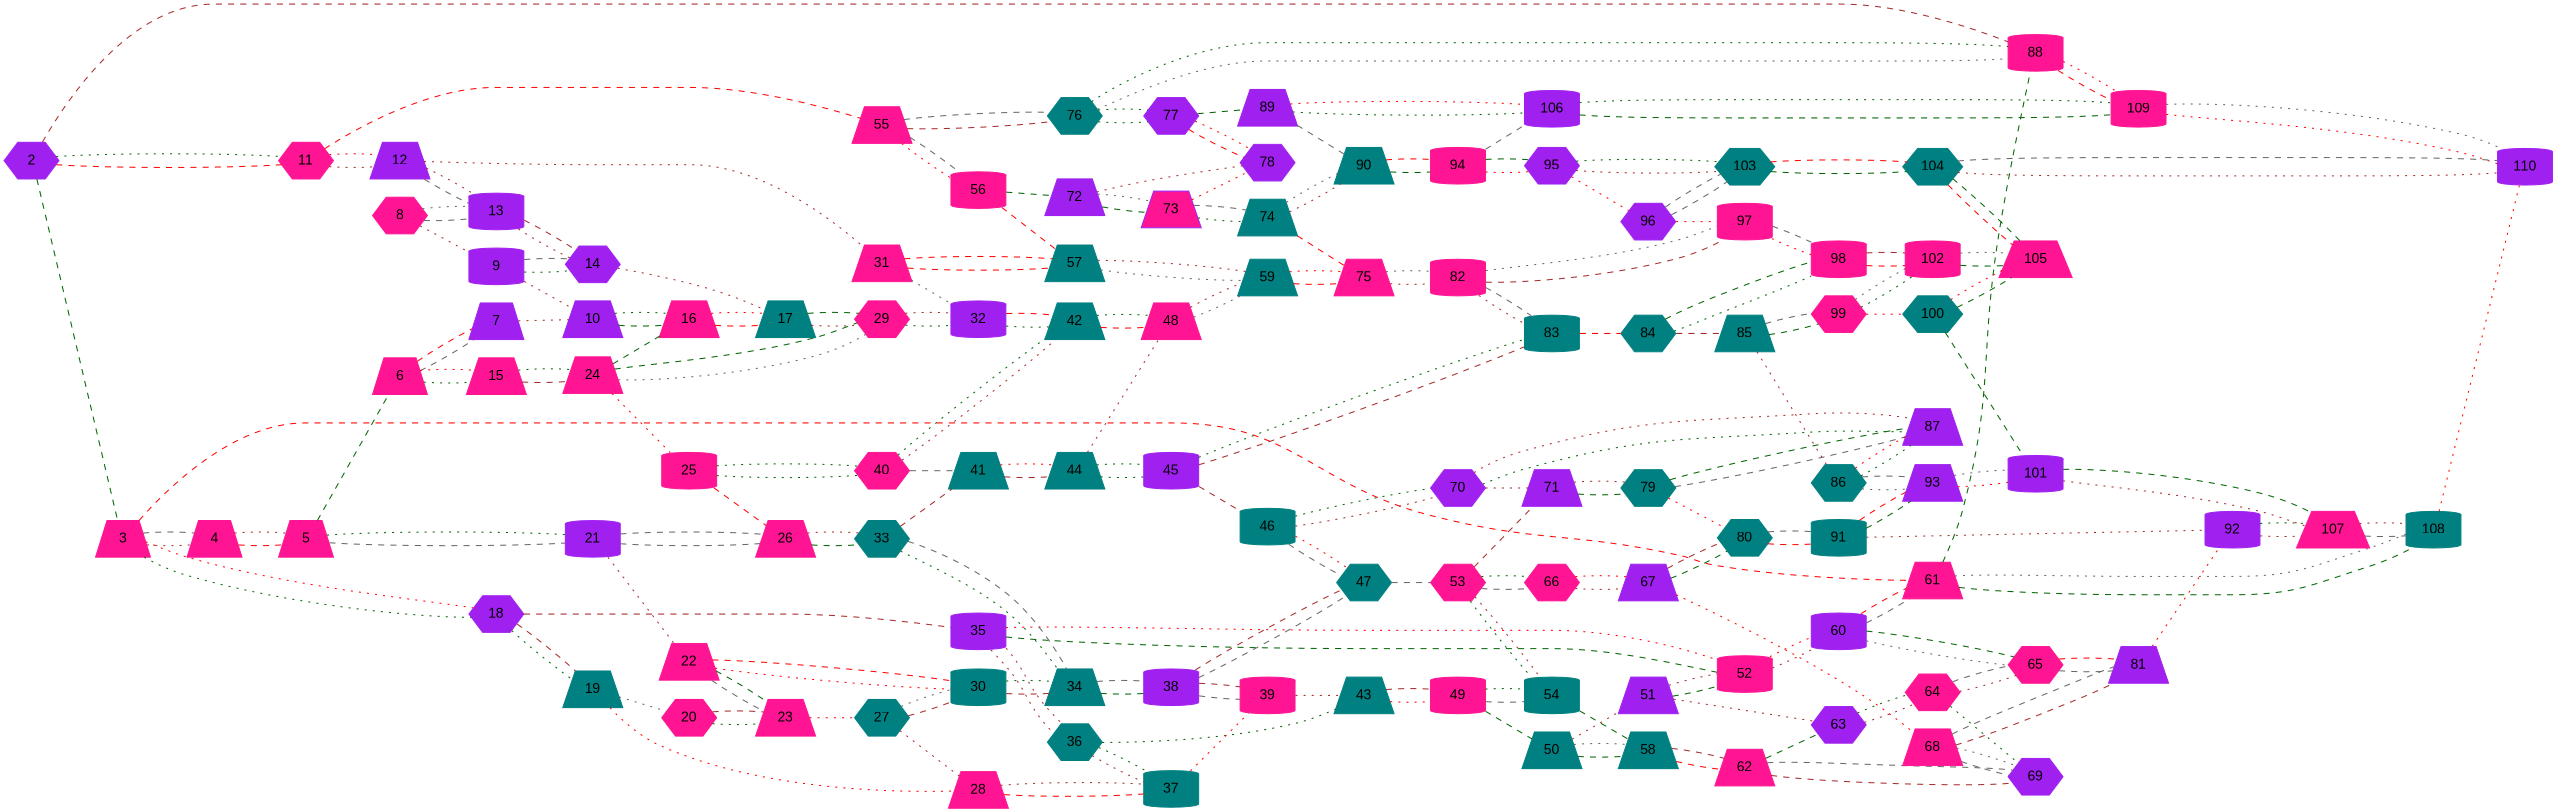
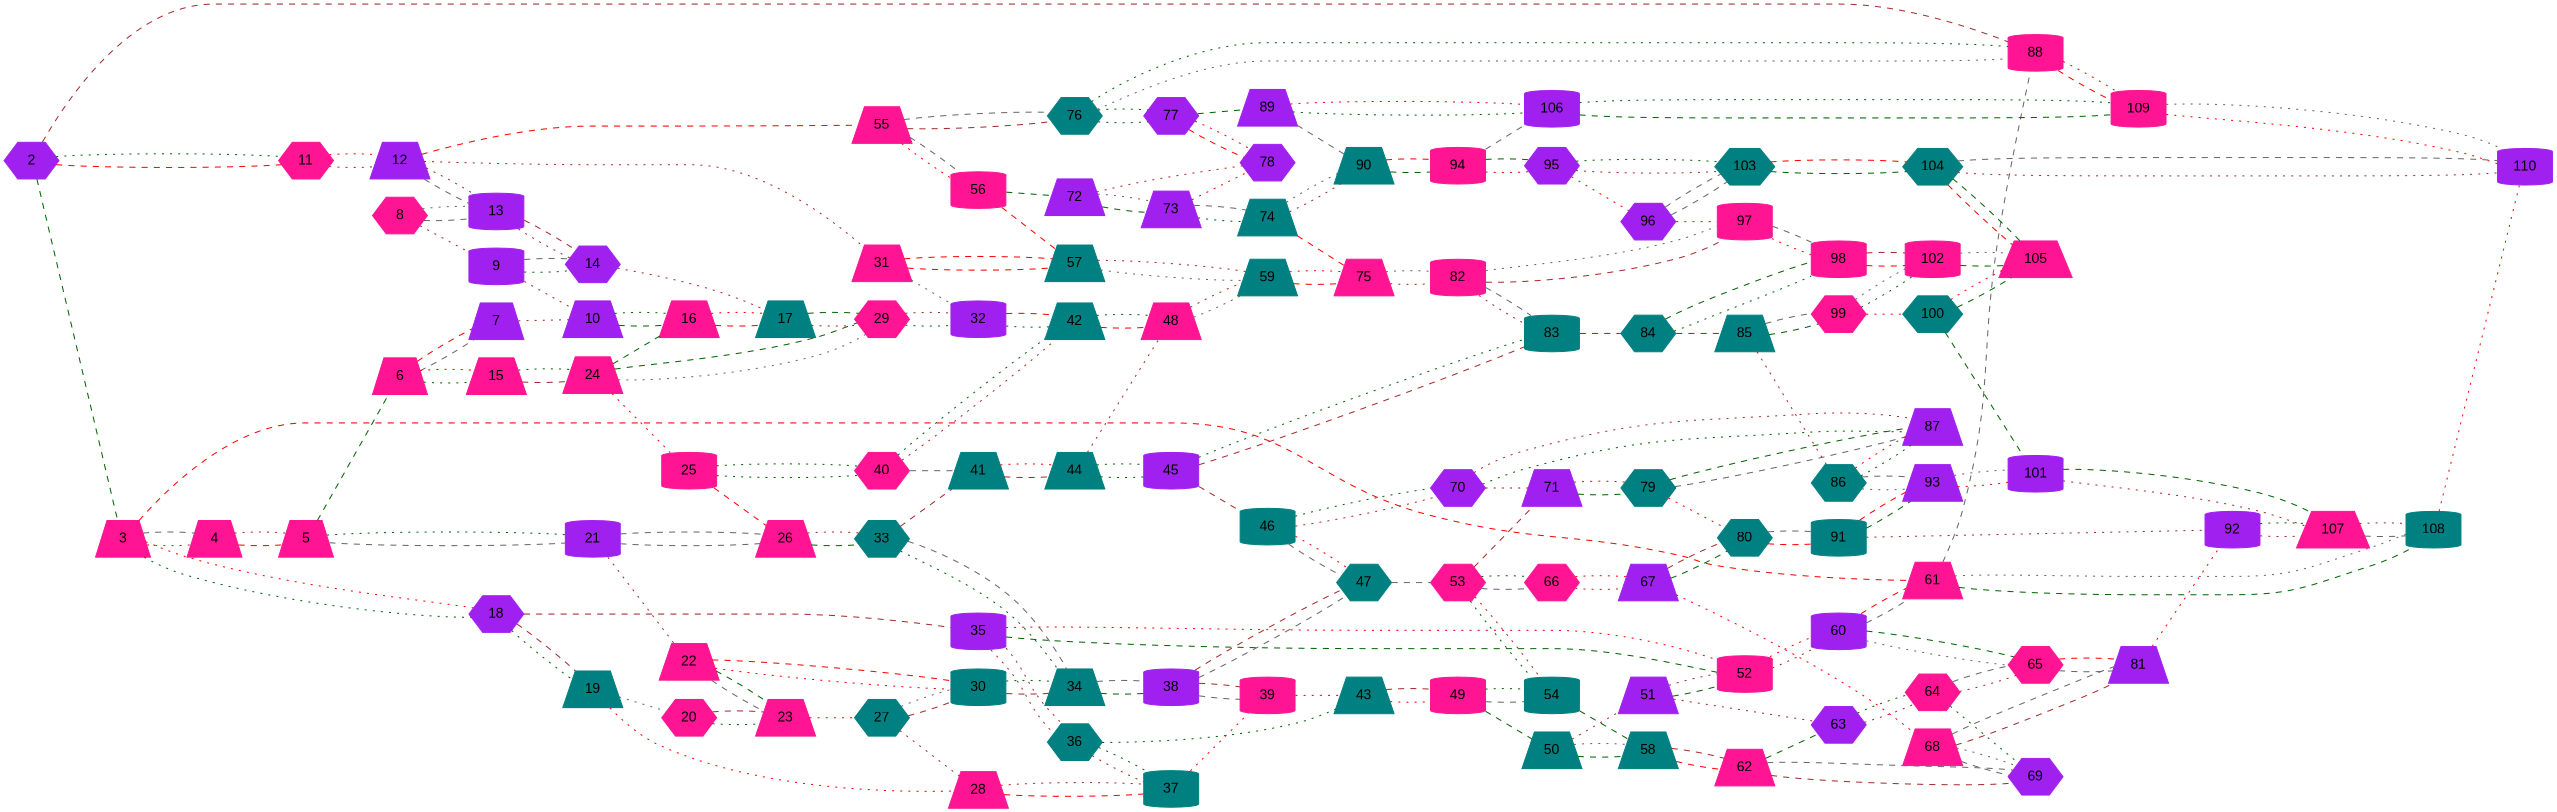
  graph {
    fontname="Liberation Sans"
    rankdir=LR
    node [color=deeppink fontname="Liberation Sans" shape=trapezium style=filled]
    edge [color=darkgreen fontname="Liberation Sans" style=dotted]
    2 [color=purple shape=hexagon]
    3
    11 [shape=hexagon]
    88 [shape=cylinder]
    8 [shape=hexagon]
    9 [color=purple shape=cylinder]
    13 [color=purple shape=cylinder]
    4
    18 [color=purple shape=hexagon]
    61
    12 [color=purple]
    55
    109 [shape=cylinder]
    5
    19 [color=teal]
    35 [color=purple shape=cylinder]
    108 [color=teal shape=cylinder]
    6
    21 [color=purple shape=cylinder]
    7 [color=purple]
    15
    22
    26
    10 [color=purple]
    24
    16
    14 [color=purple shape=hexagon]
    17 [color=teal]
    31
    56 [shape=cylinder]
    76 [color=teal shape=hexagon]
    32 [color=purple shape=cylinder]
    57 [color=teal]
    29 [shape=hexagon]
    25 [shape=cylinder]
    20 [shape=hexagon]
    28
    36 [color=teal shape=hexagon]
    52 [shape=cylinder]
    23
    37 [color=teal shape=cylinder]
    27 [color=teal shape=hexagon]
    30 [color=teal shape=cylinder]
    33 [color=teal shape=hexagon]
    34 [color=teal]
    40 [shape=hexagon]
    42 [color=teal]
    41 [color=teal]
    39 [shape=cylinder]
    38 [color=purple shape=cylinder]
    59 [color=teal]
    48
    44 [color=teal]
    47 [color=teal shape=hexagon]
    43 [color=teal]
    60 [color=purple shape=cylinder]
    49 [shape=cylinder]
    53 [shape=hexagon]
    45 [color=purple shape=cylinder]
    50 [color=teal]
    54 [color=teal shape=cylinder]
    46 [color=teal shape=cylinder]
    83 [color=teal shape=cylinder]
    70 [color=purple shape=hexagon]
    84 [color=teal shape=hexagon]
    71 [color=purple]
    87 [color=purple]
    66 [shape=hexagon]
    75
    51 [color=purple]
    58 [color=teal]
    63 [color=purple shape=hexagon]
    62
    64 [shape=hexagon]
    65 [shape=hexagon]
    67 [color=purple]
    72 [color=purple]
    77 [color=purple shape=hexagon]
-   73 [color=purple fillcolor=deeppink]
+   73 [color=purple]
    78 [color=purple shape=hexagon]
    69 [color=purple shape=hexagon]
    82 [shape=cylinder]
    81 [color=purple]
    110 [color=purple shape=cylinder]
    92 [color=purple shape=cylinder]
    68
    80 [color=teal shape=hexagon]
    79 [color=teal shape=hexagon]
    91 [color=teal shape=cylinder]
    74 [color=teal]
    90 [color=teal]
    94 [shape=cylinder]
    97 [shape=cylinder]
    89 [color=purple]
    106 [color=purple shape=cylinder]
    93 [color=purple]
    107
    98 [shape=cylinder]
    85 [color=teal]
    86 [color=teal shape=hexagon]
    99 [shape=hexagon]
    102 [shape=cylinder]
    100 [color=teal shape=hexagon]
    101 [color=purple shape=cylinder]
    95 [color=purple shape=hexagon]
    96 [color=purple shape=hexagon]
    103 [color=teal shape=hexagon]
    104 [color=teal shape=hexagon]
    105
    2 -- 3 [style=dashed]
    2 -- 11 [color=red style=dashed]
    2 -- 11
    2 -- 88 [color=brown style=dashed]
    3 -- 4 [color=brown]
    3 -- 4 [color=gray40 style=dashed]
    3 -- 18
    3 -- 18 [color=red]
    3 -- 61 [color=red style=dashed]
    11 -- 12 [color=brown]
    11 -- 12 [color=red]
-   11 -- 55 [color=red style=dashed]
+   12 -- 55 [color=red style=dashed]
    88 -- 109 [color=red style=dashed]
    88 -- 109 [color=red]
    8 -- 9 [color=brown]
    8 -- 13 [color=gray40 style=dashed]
    8 -- 13 [color=gray40]
    9 -- 10 [color=brown]
    9 -- 14
    9 -- 14 [color=gray40 style=dashed]
    13 -- 14 [color=brown]
    13 -- 14 [color=brown style=dashed]
    4 -- 5 [color=red style=dashed]
    4 -- 5 [color=brown]
    18 -- 19
    18 -- 19 [color=brown style=dashed]
    18 -- 35 [color=brown style=dashed]
-   61 -- 88 [style=dashed]
+   61 -- 88 [color=gray40 style=dashed]
    61 -- 108 [style=dashed]
    61 -- 108 [color=gray40]
    12 -- 13 [color=gray40 style=dashed]
    12 -- 13 [color=brown]
    12 -- 31 [color=brown]
    55 -- 56 [color=red]
    55 -- 56 [color=gray40 style=dashed]
    55 -- 76 [color=brown style=dashed]
    55 -- 76 [color=gray40 style=dashed]
    109 -- 110 [color=red]
    109 -- 110 [color=gray40]
    5 -- 6 [style=dashed]
    5 -- 21 [color=gray40 style=dashed]
    5 -- 21
    19 -- 20 [color=gray40]
    19 -- 28 [color=red]
    35 -- 36 [color=brown]
    35 -- 36 [color=brown]
    35 -- 52 [style=dashed]
    35 -- 52 [color=red]
    108 -- 110 [color=red]
    6 -- 7 [color=gray40 style=dashed]
    6 -- 7 [color=red style=dashed]
    6 -- 15
    6 -- 15 [color=red]
    21 -- 22 [color=brown]
    21 -- 26 [color=gray40 style=dashed]
    21 -- 26 [color=gray40 style=dashed]
    7 -- 10 [color=brown]
    15 -- 24 [color=brown style=dashed]
    15 -- 24
    22 -- 23 [color=gray40 style=dashed]
    22 -- 23 [style=dashed]
    22 -- 30 [color=red]
    22 -- 30 [color=red style=dashed]
    26 -- 33 [style=dashed]
    26 -- 33 [color=brown]
    10 -- 16 [style=dashed]
    10 -- 16
    24 -- 16 [style=dashed]
    24 -- 29 [color=gray40]
    24 -- 29 [style=dashed]
    24 -- 25 [color=red]
    16 -- 17 [color=red style=dashed]
    16 -- 17 [color=red]
    14 -- 17 [color=brown]
    17 -- 29 [color=brown]
    17 -- 29 [style=dashed]
    31 -- 32 [color=gray40]
    31 -- 57 [color=red style=dashed]
    31 -- 57 [color=red style=dashed]
    56 -- 57 [color=red style=dashed]
    56 -- 72 [style=dashed]
    76 -- 88 [color=gray40]
    76 -- 88
    76 -- 77
    76 -- 77
    32 -- 42
    32 -- 42 [color=red style=dashed]
    57 -- 59 [color=gray40]
    57 -- 59 [color=brown]
    29 -- 32
    29 -- 32 [color=brown]
    25 -- 26 [color=red style=dashed]
    25 -- 40
    25 -- 40
    20 -- 23
    20 -- 23 [color=brown style=dashed]
    28 -- 37 [color=red style=dashed]
    28 -- 37 [color=brown]
    36 -- 37 [color=brown]
    36 -- 37
    36 -- 43
    52 -- 60 [color=brown]
    52 -- 60 [color=red]
    23 -- 27 [color=red]
    37 -- 39 [color=red]
    27 -- 28 [color=brown]
    27 -- 30 [color=brown style=dashed]
    27 -- 30 [color=gray40]
    30 -- 34 [color=brown style=dashed]
    30 -- 34
    33 -- 34
    33 -- 34 [color=gray40 style=dashed]
    33 -- 41 [color=brown style=dashed]
    34 -- 38 [style=dashed]
    34 -- 38 [color=gray40 style=dashed]
    40 -- 42 [color=brown]
    40 -- 42
    40 -- 41 [color=gray40 style=dashed]
    42 -- 48 [color=red style=dashed]
    42 -- 48
    41 -- 44 [color=brown style=dashed]
    41 -- 44 [color=red]
    39 -- 43 [color=brown]
    38 -- 39 [color=gray40 style=dashed]
    38 -- 39 [color=brown style=dashed]
    38 -- 47 [color=gray40 style=dashed]
    38 -- 47 [color=brown style=dashed]
    59 -- 75 [color=red style=dashed]
    59 -- 75 [color=red]
    48 -- 59 [color=gray40]
    48 -- 59 [color=brown]
    44 -- 48 [color=brown]
    44 -- 45
    44 -- 45
    47 -- 53 [color=gray40 style=dashed]
    43 -- 49 [color=red]
    43 -- 49 [color=brown style=dashed]
    60 -- 61 [color=gray40 style=dashed]
    60 -- 61 [color=red style=dashed]
    60 -- 65 [color=gray40]
    60 -- 65 [style=dashed]
    49 -- 50 [style=dashed]
    49 -- 54 [color=gray40 style=dashed]
    49 -- 54
    53 -- 54
    53 -- 54 [color=brown]
    53 -- 71 [color=brown style=dashed]
    53 -- 66 [color=gray40 style=dashed]
    53 -- 66
    45 -- 46 [color=brown style=dashed]
    45 -- 83 [color=brown style=dashed]
    45 -- 83
    50 -- 51 [color=brown]
    50 -- 58 [style=dashed]
    50 -- 58 [color=gray40]
    54 -- 58 [style=dashed]
    46 -- 47 [color=gray40 style=dashed]
    46 -- 47 [color=red]
    46 -- 70 [color=brown]
    46 -- 70
    83 -- 84 [color=red style=dashed]
    70 -- 71 [color=brown]
    70 -- 87
    70 -- 87 [color=brown]
    84 -- 98
    84 -- 98 [style=dashed]
    84 -- 85 [color=brown style=dashed]
    71 -- 79 [style=dashed]
    71 -- 79 [color=brown]
    66 -- 67 [color=brown]
    66 -- 67 [color=red]
    75 -- 82 [color=brown]
    75 -- 82 [color=gray40]
    51 -- 52 [style=dashed]
    51 -- 52 [color=brown]
    51 -- 63 [color=brown]
    58 -- 62 [color=red style=dashed]
    58 -- 62 [color=brown style=dashed]
    63 -- 64 [color=brown]
    63 -- 64
    62 -- 63 [style=dashed]
    62 -- 69 [color=brown style=dashed]
    62 -- 69 [color=gray40 style=dashed]
    64 -- 65 [color=brown]
    64 -- 65 [color=gray40 style=dashed]
    64 -- 69
    65 -- 81 [color=gray40 style=dashed]
    65 -- 81 [color=red style=dashed]
    67 -- 68 [color=red]
    67 -- 80 [style=dashed]
    67 -- 80 [color=brown style=dashed]
    72 -- 73 [style=dashed]
    72 -- 73 [color=gray40]
    72 -- 78 [color=brown]
    77 -- 78 [color=red style=dashed]
    77 -- 78 [color=red]
    77 -- 89 [style=dashed]
    73 -- 78 [color=red]
    73 -- 74
    73 -- 74 [color=gray40 style=dashed]
    82 -- 83 [color=brown]
    82 -- 83 [color=gray40 style=dashed]
    82 -- 97 [color=brown style=dashed]
    82 -- 97 [color=gray40]
    81 -- 92 [color=red]
    92 -- 107 [color=brown]
    92 -- 107
    68 -- 69 [color=gray40 style=dashed]
    68 -- 69 [color=gray40]
    68 -- 81 [color=brown style=dashed]
    68 -- 81 [color=gray40 style=dashed]
    80 -- 91 [color=red style=dashed]
    80 -- 91 [color=gray40 style=dashed]
    79 -- 87 [color=gray40 style=dashed]
    79 -- 87 [style=dashed]
    79 -- 80 [color=red]
    91 -- 92 [color=brown]
    91 -- 93 [style=dashed]
    91 -- 93 [color=red style=dashed]
    74 -- 75 [color=red style=dashed]
    74 -- 90 [color=brown]
    74 -- 90 [color=gray40]
    90 -- 94 [style=dashed]
    90 -- 94 [color=red style=dashed]
    94 -- 106 [color=gray40 style=dashed]
    94 -- 95 [color=red]
    94 -- 95 [style=dashed]
    97 -- 98 [color=red]
    97 -- 98 [color=gray40 style=dashed]
    89 -- 90 [color=gray40 style=dashed]
    89 -- 106
    89 -- 106 [color=red]
    106 -- 109 [style=dashed]
    106 -- 109
    93 -- 101 [color=red]
    93 -- 101 [color=gray40]
    107 -- 108 [color=gray40 style=dashed]
    107 -- 108 [color=brown]
    98 -- 102 [color=red style=dashed]
    98 -- 102 [color=brown style=dashed]
    85 -- 86 [color=brown]
    85 -- 99 [style=dashed]
    85 -- 99 [color=gray40 style=dashed]
    86 -- 87
    86 -- 87 [color=red]
    86 -- 93 [color=gray40]
    86 -- 93 [color=gray40 style=dashed]
    99 -- 102
    99 -- 102 [color=gray40]
    99 -- 100 [color=red]
    102 -- 105 [style=dashed]
    102 -- 105 [color=gray40]
    100 -- 101 [style=dashed]
    100 -- 105 [style=dashed]
    100 -- 105 [color=red]
    101 -- 107 [color=brown]
    101 -- 107 [style=dashed]
    95 -- 96 [color=red]
    95 -- 103 [color=brown]
    95 -- 103
    96 -- 97 [color=red]
    96 -- 103 [color=gray40 style=dashed]
    96 -- 103 [color=gray40 style=dashed]
    103 -- 104 [style=dashed]
    103 -- 104 [color=red style=dashed]
    104 -- 110 [color=brown]
    104 -- 110 [color=gray40 style=dashed]
    104 -- 105 [color=red style=dashed]
    104 -- 105 [style=dashed]
  }
